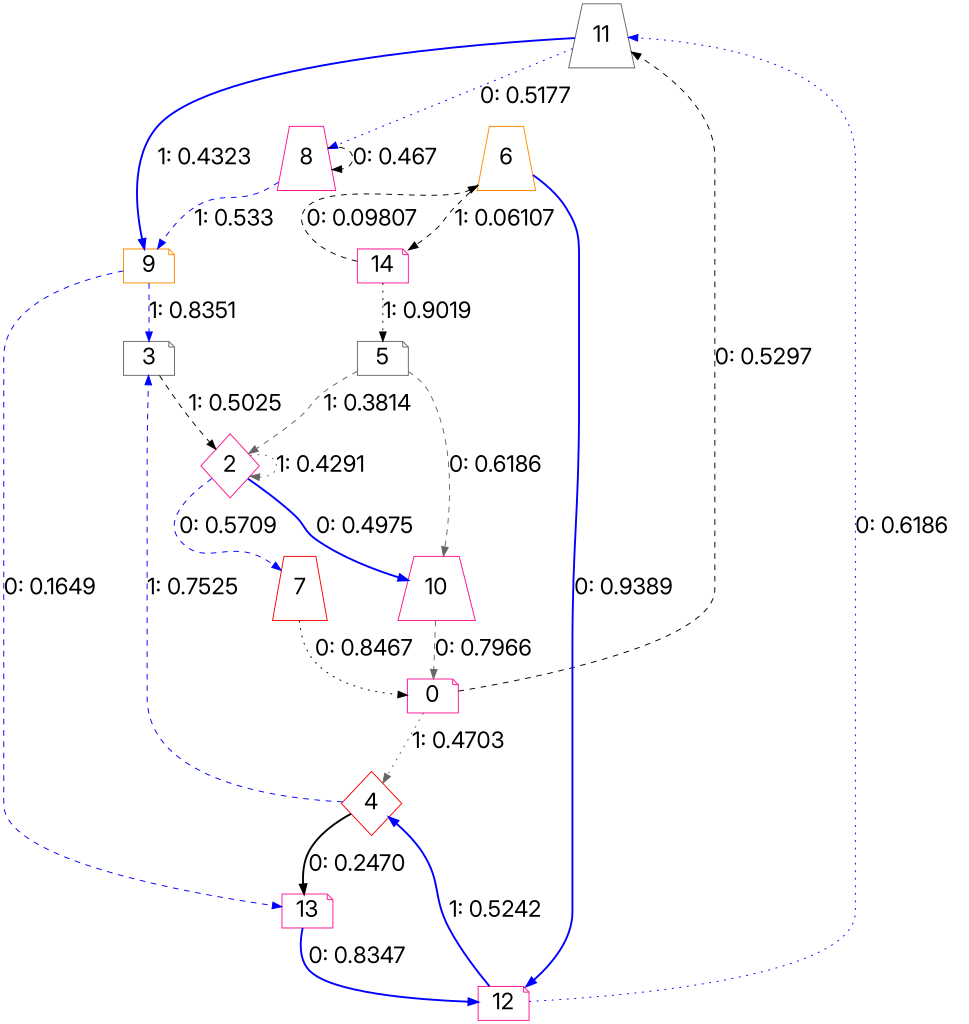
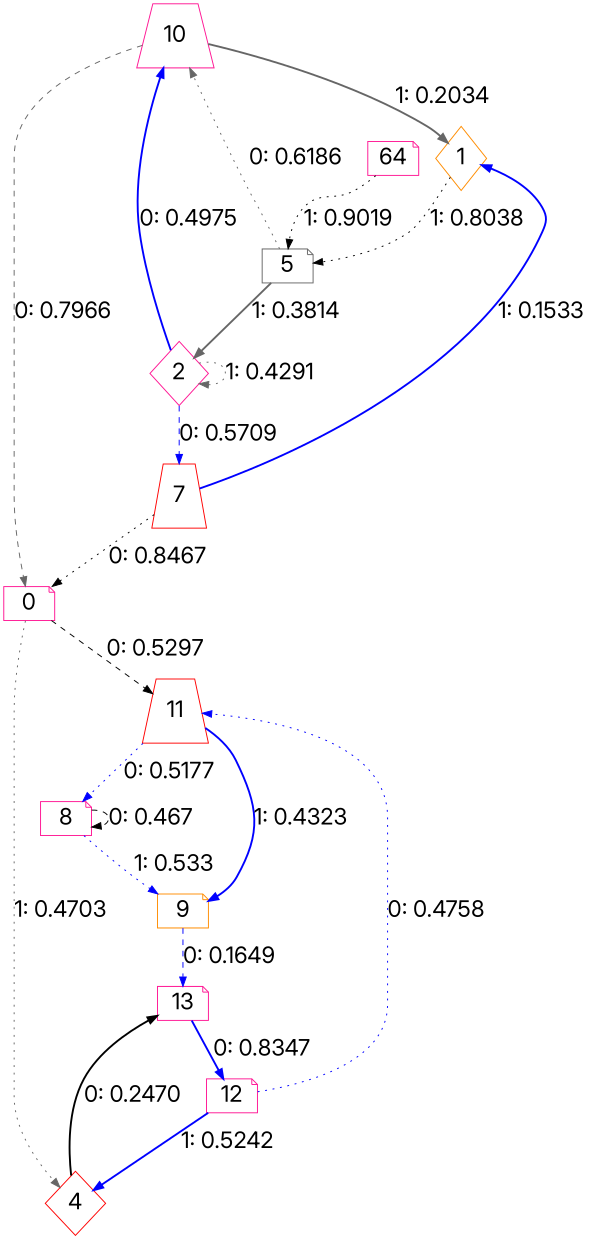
  digraph {
    fontname=Inter
    node [color=deeppink fontname=Inter fontsize=24 shape=note]
    edge [color=blue fontname=Inter fontsize=24 style=dashed]
-   11 [color=gray40 shape=trapezium]
+   11 [color=red shape=trapezium]
    0
    4 [color=red shape=diamond]
-   8 [shape=trapezium]
+   8
    9 [color=darkorange]
-   3 [color=gray40]
    13
    2 [shape=diamond]
    12
+   1 [color=darkorange shape=diamond]
    5 [color=gray40]
-   6 [color=darkorange shape=trapezium]
-   14
+   14 [label=64]
    10 [shape=trapezium]
    7 [color=red shape=trapezium]
    11 -> 8 [label="0: 0.5177   " style=dotted]
    11 -> 9 [label="1: 0.4323   " style=bold]
    0 -> 11 [color=black label="0: 0.5297   "]
    0 -> 4 [color=gray40 label="1: 0.4703   " style=dotted]
-   4 -> 3 [label="1: 0.7525   "]
    4 -> 13 [color=black label="0: 0.2470   " style=bold]
    8 -> 8 [color=black label="0: 0.467    "]
-   8 -> 9 [label="1: 0.533    "]
-   9 -> 3 [label="1: 0.8351   "]
+   8 -> 9 [label="1: 0.533    " style=dotted]
    9 -> 13 [label="0: 0.1649   "]
-   3 -> 2 [color=black label="1: 0.5025   "]
    13 -> 12 [label="0: 0.8347   " style=bold]
    2 -> 2 [color=gray40 label="1: 0.4291   " style=dotted]
    2 -> 10 [label="0: 0.4975   " style=bold]
    2 -> 7 [label="0: 0.5709   "]
-   12 -> 11 [label="0: 0.6186   " style=dotted]
+   12 -> 11 [label="0: 0.4758   " style=dotted]
    12 -> 4 [label="1: 0.5242   " style=bold]
-   5 -> 2 [color=gray40 label="1: 0.3814   "]
-   5 -> 10 [color=gray40 label="0: 0.6186   "]
-   6 -> 12 [label="0: 0.9389   " style=bold]
-   6 -> 14 [color=black label="1: 0.06107  "]
+   1 -> 5 [color=black label="1: 0.8038   " style=dotted]
+   5 -> 2 [color=gray40 label="1: 0.3814   " style=bold]
+   5 -> 10 [color=gray40 label="0: 0.6186   " style=dotted]
    14 -> 5 [color=black label="1: 0.9019   " style=dotted]
-   14 -> 6 [color=black label="0: 0.09807  "]
    10 -> 0 [color=gray40 label="0: 0.7966   "]
+   10 -> 1 [color=gray40 label="1: 0.2034   " style=bold]
    7 -> 0 [color=black label="0: 0.8467   " style=dotted]
+   7 -> 1 [label="1: 0.1533   " style=bold]
  }
